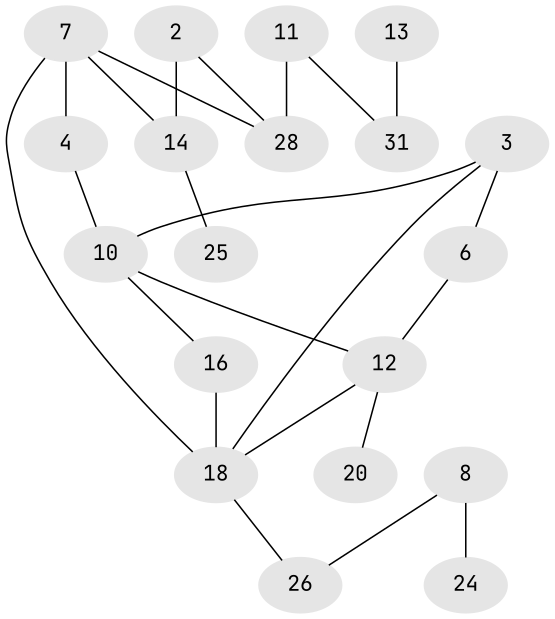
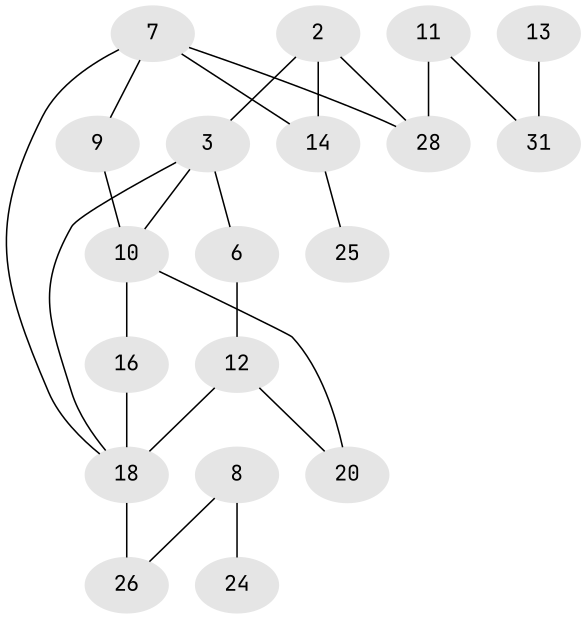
  graph {
    fontname="JetBrains Mono"
    node [color=gray90 fontname="JetBrains Mono" style=filled]
    edge [fontname="JetBrains Mono" weight=1.0]
    2
    3
    14
    28
    6
    10
    18
    25
    12
    16
    20
    26
    7
-   9 [label=4]
+   9
    8
    24
    11
    31
    13
+   2 -- 3
    2 -- 14
    2 -- 28
    3 -- 6
    3 -- 10
    3 -- 18
    14 -- 25
    6 -- 12
    10 -- 16
-   10 -- 12
+   10 -- 20
    18 -- 26
    12 -- 18
    12 -- 20
    16 -- 18 [weight=4.0]
    7 -- 14
    7 -- 28
    7 -- 18
    7 -- 9
    9 -- 10
    8 -- 26
    8 -- 24
    11 -- 28
    11 -- 31
    13 -- 31
  }
